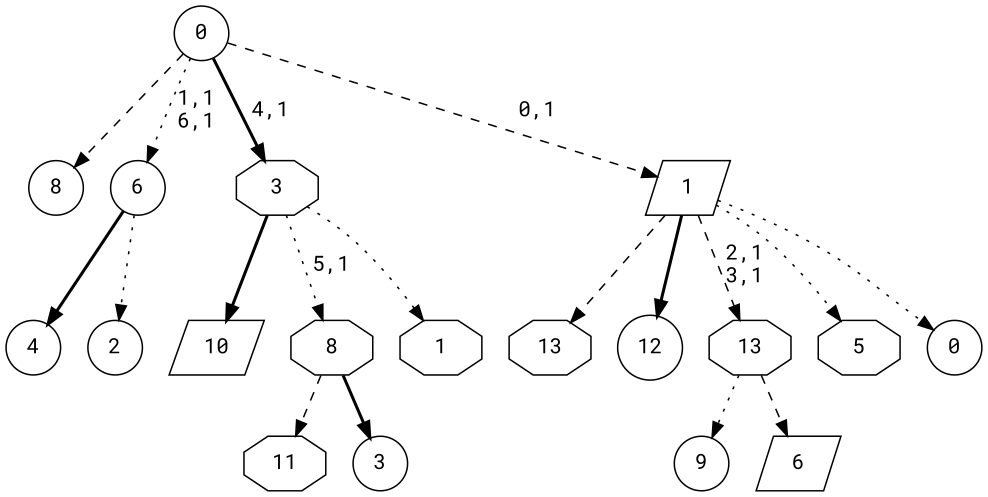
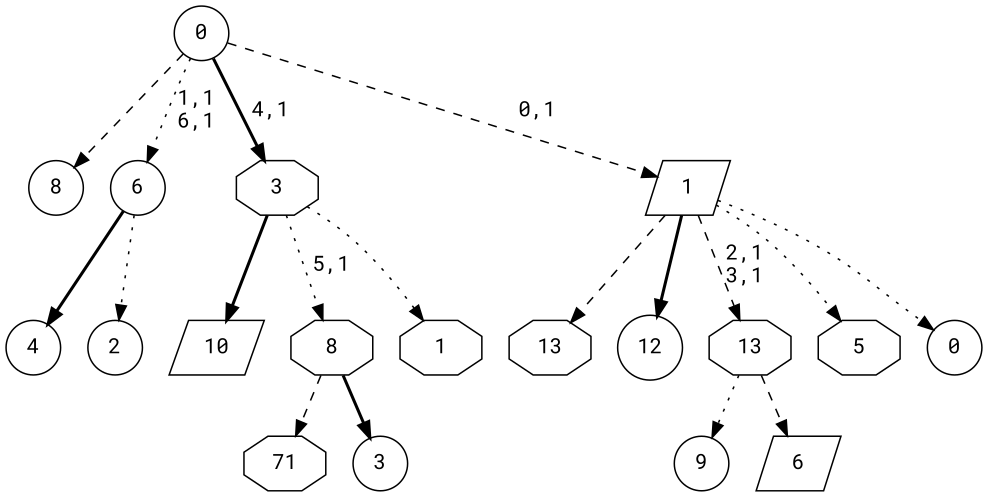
  digraph {
    fontname="Roboto Mono"
    node [fontname="Roboto Mono" shape=circle]
    edge [fontname="Roboto Mono" style=dotted]
    n1 [label=13 shape=octagon]
    n2 [label=12]
-   n3 [label=11 shape=octagon]
+   n3 [label=71 shape=octagon]
    n4 [label=10 shape=parallelogram]
    n5 [label=9]
    n6 [label=8]
    n7 [label=6 shape=parallelogram]
    13 [shape=octagon]
    n9 [label=5 shape=octagon]
    n10 [label=4]
    n11 [label=3]
    8 [shape=octagon]
    n13 [label=2]
    6
    n15 [label=1 shape=octagon]
    3 [shape=octagon]
    n17 [label=0]
    1 [shape=parallelogram]
    0
    13 -> n5
    13 -> n7 [style=dashed]
    8 -> n3 [style=dashed]
    8 -> n11 [style=bold]
    6 -> n10 [style=bold]
    6 -> n13
    3 -> n4 [style=bold]
    3 -> 8 [label="5,1"]
    3 -> n15
    1 -> n1 [style=dashed]
    1 -> n2 [style=bold]
    1 -> 13 [label="2,1\n3,1" style=dashed]
    1 -> n9
    1 -> n17
    0 -> n6 [style=dashed]
    0 -> 6 [label="1,1\n6,1"]
    0 -> 3 [label="4,1" style=bold]
    0 -> 1 [label="0,1" style=dashed]
  }
